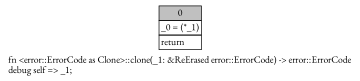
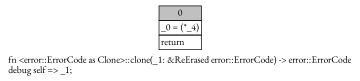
  digraph {
    fontname="EB Garamond"
    label=<fn &lt;error::ErrorCode as Clone&gt;::clone(_1: &amp;ReErased error::ErrorCode) -&gt; error::ErrorCode<br align="left"/>debug self =&gt; _1;<br align="left"/>>
-   n1 [fontname="EB Garamond" label=<<table border="0" cellborder="1" cellspacing="0"><tr><td bgcolor="gray" align="center" colspan="1">0</td></tr><tr><td align="left" balign="left">_0 = (*_1)<br/></td></tr><tr><td align="left">return</td></tr></table>> shape=none]
+   n1 [fontname="EB Garamond" label=<<table border="0" cellborder="1" cellspacing="0"><tr><td bgcolor="gray" align="center" colspan="1">0</td></tr><tr><td align="left" balign="left">_0 = (*_4)<br/></td></tr><tr><td align="left">return</td></tr></table>> shape=none]
  }
